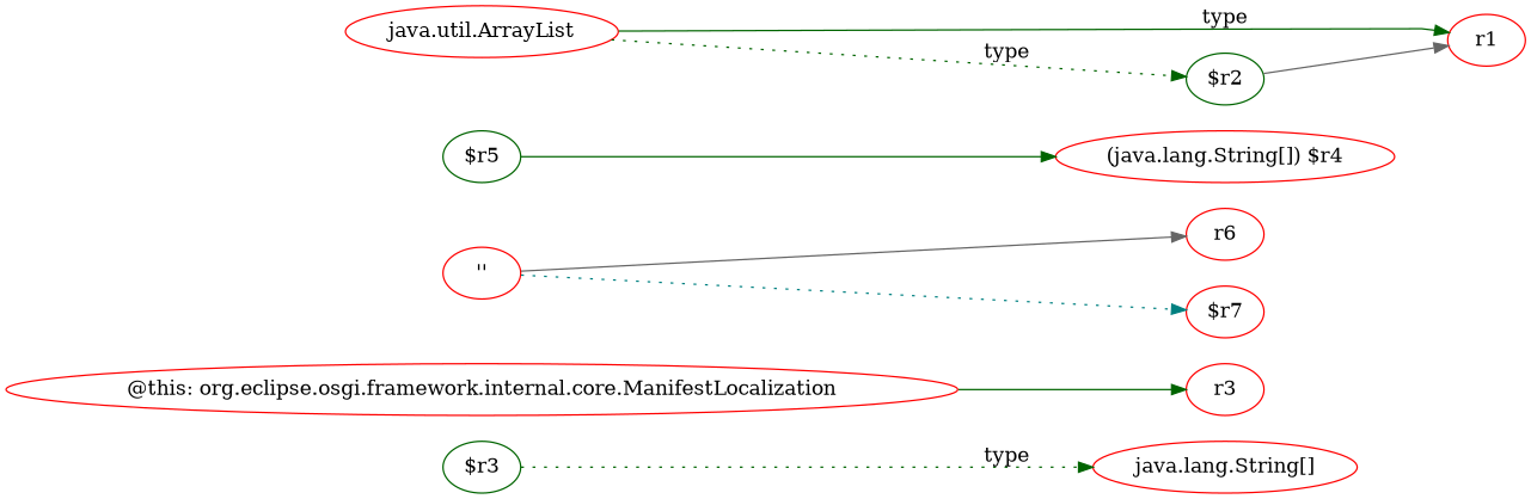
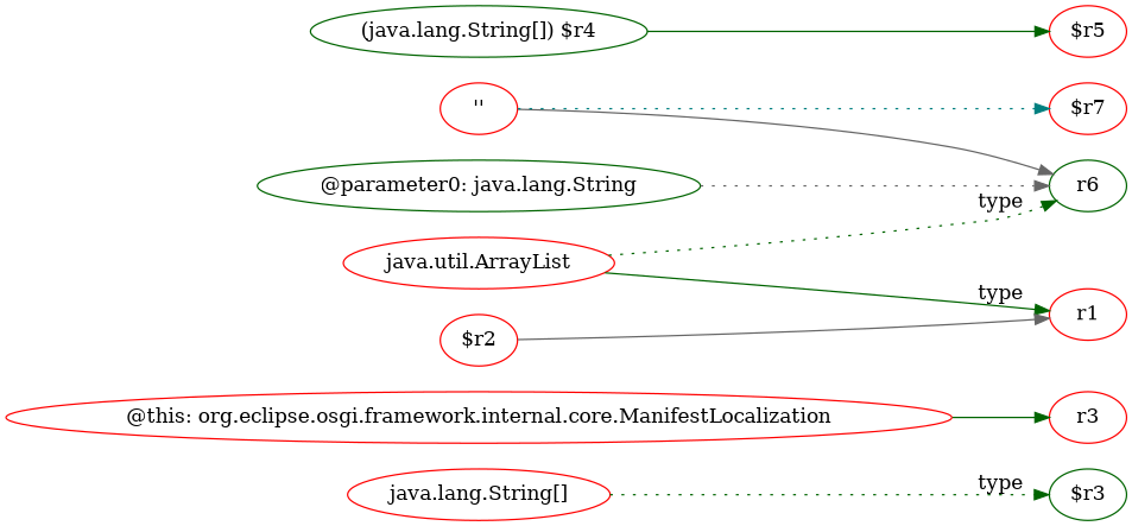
  digraph {
    rankdir=LR
    node [color=red]
    edge [color=darkgreen style=solid]
    n1 [label="java.lang.String[]"]
    n2 [color=darkgreen label="$r3"]
    n3 [label="@this: org.eclipse.osgi.framework.internal.core.ManifestLocalization"]
    n4 [label=r3]
    n5 [label="''"]
-   n6 [label=r6]
+   n6 [color=darkgreen label=r6]
    n7 [label="$r7"]
-   n8 [label="(java.lang.String[]) $r4"]
-   n9 [color=darkgreen label="$r5"]
+   n8 [color=darkgreen label="(java.lang.String[]) $r4"]
+   n9 [label="$r5"]
    n10 [label="java.util.ArrayList"]
    n11 [label=r1]
-   n12 [color=darkgreen label="$r2"]
-   n2 -> n1 [label=type style=dotted]
+   n12 [label="$r2"]
+   n13 [color=darkgreen label="@parameter0: java.lang.String"]
+   n1 -> n2 [label=type style=dotted]
    n3 -> n4
    n5 -> n6 [color=gray40]
    n5 -> n7 [color=teal style=dotted]
-   n9 -> n8
+   n8 -> n9
    n10 -> n11 [label=type]
-   n10 -> n12 [label=type style=dotted]
+   n10 -> n6 [label=type style=dotted]
    n12 -> n11 [color=gray40]
+   n13 -> n6 [color=gray40 style=dotted]
  }
